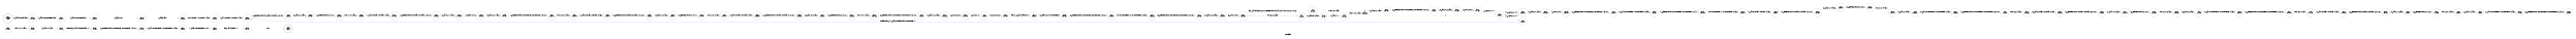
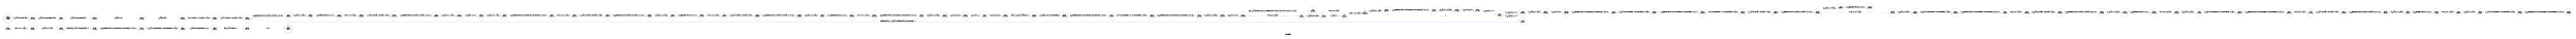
  digraph {
    label=process_palette
    rankdir=LR
    node [shape=circle]
    edge [style=solid]
    n1 [label="N39067\n(rp:36, ep:0)\nexit" shape=doublecircle]
    n2 [label="N39068\n(rp:93, ep:93)\nentry" shape=doublecircle]
    n3 [label="N39070\n(rp:92, ep:92)"]
    n4 [label="N39071\n(rp:91, ep:91)"]
    n5 [label="N39072\n(rp:90, ep:90)"]
    n6 [label="N39073\n(rp:89, ep:89)"]
    n7 [label="N39074\n(rp:88, ep:88)"]
    n8 [label="N39080\n(rp:87, ep:87)"]
    n9 [label="N39081\n(rp:86, ep:86)"]
    n10 [label="N39082\n(rp:85, ep:85)"]
    n11 [label="N39083\n(rp:84, ep:84)"]
    n12 [label="N39084\n(rp:83, ep:83)"]
    n13 [label="N39085\n(rp:82, ep:82)"]
    n14 [label="N39086\n(rp:81, ep:81)"]
    n15 [label="N39087\n(rp:80, ep:80)"]
    n16 [label="N39088\n(rp:79, ep:79)"]
    n17 [label="N39089\n(rp:78, ep:78)"]
    n18 [label="N39090\n(rp:77, ep:77)"]
    n19 [label="N39091\n(rp:76, ep:76)"]
    n20 [label="N39092\n(rp:75, ep:75)"]
    n21 [label="N39093\n(rp:74, ep:74)"]
    n22 [label="N39094\n(rp:73, ep:73)"]
    n23 [label="N39095\n(rp:72, ep:72)"]
    n24 [label="N39096\n(rp:71, ep:71)"]
    n25 [label="N39097\n(rp:70, ep:70)"]
    n26 [label="N39098\n(rp:69, ep:69)"]
    n27 [label="N39099\n(rp:68, ep:68)"]
    n28 [label="N39100\n(rp:67, ep:67)"]
    n29 [label="N39101\n(rp:66, ep:66)"]
    n30 [label="N39102\n(rp:65, ep:65)"]
    n31 [label="N39103\n(rp:64, ep:64)"]
    n32 [label="N39104\n(rp:63, ep:63)"]
    n33 [label="N39105\n(rp:62, ep:62)"]
    n34 [label="N39106\n(rp:61, ep:61)"]
    n35 [label="N39107\n(rp:80, ep:60)"]
    n36 [label="N39108\n(rp:59, ep:59)"]
    n37 [label="N39109\n(rp:58, ep:58)"]
    n38 [label="N39110\n(rp:57, ep:57)"]
    n39 [label="N39111\n(rp:56, ep:56)"]
    n40 [label="N39112\n(rp:55, ep:55)"]
    n41 [label="N39113\n(rp:54, ep:54)"]
    n42 [label="N39114\n(rp:53, ep:53)"]
    n43 [label="N39115\n(rp:52, ep:52)"]
    n44 [label="N39157\n(rp:2, ep:18)"]
    n45 [label="N39117\n(rp:51, ep:15)" shape=box]
    n46 [label="N39118\n(rp:50, ep:14)"]
    n47 [label="N39122\n(rp:46, ep:10)"]
    n48 [label="N39119\n(rp:49, ep:13)"]
    n49 [label="N39170\n(rp:35, ep:51)"]
    n50 [label="N39171\n(rp:45, ep:9)"]
    n51 [label="N39120\n(rp:48, ep:12)"]
    n52 [label="N39124\n(rp:34, ep:50)"]
    n53 [label="N39121\n(rp:47, ep:11)"]
    n54 [label="N39125\n(rp:33, ep:49)"]
    n55 [label="N39162\n(rp:44, ep:8)"]
    n56 [label="N39163\n(rp:43, ep:7)"]
    n57 [label="N39126\n(rp:32, ep:48)"]
    n58 [label="N39127\n(rp:31, ep:47)"]
    n59 [label="N39128\n(rp:30, ep:46)"]
    n60 [label="N39129\n(rp:29, ep:45)"]
    n61 [label="N39130\n(rp:28, ep:44)"]
    n62 [label="N39131\n(rp:27, ep:43)"]
    n63 [label="N39132\n(rp:26, ep:42)"]
    n64 [label="N39133\n(rp:25, ep:41)"]
    n65 [label="N39134\n(rp:24, ep:40)"]
    n66 [label="N39135\n(rp:23, ep:39)"]
    n67 [label="N39136\n(rp:22, ep:38)"]
    n68 [label="N39137\n(rp:21, ep:37)"]
    n69 [label="N39138\n(rp:20, ep:36)"]
    n70 [label="N39139\n(rp:19, ep:35)"]
    n71 [label="N39140\n(rp:18, ep:34)"]
    n72 [label="N39141\n(rp:17, ep:33)"]
    n73 [label="N39142\n(rp:16, ep:32)"]
    n74 [label="N39143\n(rp:15, ep:31)"]
    n75 [label="N39144\n(rp:14, ep:30)"]
    n76 [label="N39145\n(rp:13, ep:29)"]
    n77 [label="N39146\n(rp:12, ep:28)"]
    n78 [label="N39147\n(rp:11, ep:27)"]
    n79 [label="N39148\n(rp:10, ep:26)"]
    n80 [label="N39149\n(rp:9, ep:25)"]
    n81 [label="N39150\n(rp:8, ep:24)"]
    n82 [label="N39151\n(rp:7, ep:23)"]
    n83 [label="N39152\n(rp:6, ep:22)"]
    n84 [label="N39153\n(rp:5, ep:21)"]
    n85 [label="N39154\n(rp:4, ep:20)"]
    n86 [label="N39155\n(rp:3, ep:19)"]
    n87 [label="N31158\n(rp:1, ep:17)"]
    n88 [label="N39159\n(rp:0, ep:16)"]
    n89 [label="N39164\n(rp:42, ep:6)"]
    n90 [label="N39165\n(rp:41, ep:5)"]
    n91 [label="N39166\n(rp:40, ep:4)"]
    n92 [label="N39167\n(rp:39, ep:3)"]
    n93 [label="N39168\n(rp:38, ep:2)"]
    n94 [label="N39169\n(rp:37, ep:1)"]
    n2 -> n3 [label="%2 = alloca %struct.stream*, align 8" style=dashed]
    n3 -> n4 [label="%3 = alloca %struct._COLOURENTRY*, align 8"]
    n4 -> n5 [label="%4 = alloca %struct._COLOURMAP, align 8" style=dashed]
    n5 -> n6 [label="%5 = alloca i8*, zext 8" style=dotted]
    n6 -> n7 [label="%6 = alloca i32, align 4" style=dotted]
    n7 -> n8 [label="store %struct.stream* %0, %struct.stream** %2, align 8"]
    n8 -> n9 [label="%7 = load %struct.stream*, %struct.stream** %2, align 8"]
    n9 -> n10 [label="%8 = getelementptr inbounds %struct.stream, %struct.stream* %7, i32 0, i32 0"]
    n10 -> n11 [label="%9 = load i8*, i8** %8, align 8"]
    n11 -> n12 [label="%10 = getelementptr inbounds i8, i8* %9, i64 2" style=dotted]
    n12 -> n13 [label="store i8* %10, i8** %8, align 8" style=dashed]
    n13 -> n14 [label="%11 = load %struct.stream*, %struct.stream** %2, align 8" style=dashed]
    n14 -> n15 [label="%12 = getelementptr inbounds %struct.stream, %struct.stream* %11, i32 0, i32 0" style=dashed]
    n15 -> n16 [label="%13 = load i8*, i8** %12, align 8" style=dotted]
    n16 -> n17 [label="%14 = bitcast i8* %13 to i16*" style=dotted]
    n17 -> n18 [label="%15 = load i16, i16* %14, align 2" style=dashed]
    n18 -> n19 [label="%16 = getelementptr inbounds %struct._COLOURMAP, %struct._COLOURMAP* %4, i32 0, i32 0" style=dashed]
    n19 -> n20 [label="store i16 %15, i16* %16, align 8" style=dotted]
    n20 -> n21 [label="%17 = load %struct.stream*, %struct.stream** %2, align 8"]
    n21 -> n22 [label="%18 = getelementptr inbounds %struct.stream, %struct.stream* %17, i32 0, i32 0"]
    n22 -> n23 [label="%19 = load i8*, i8** %18, align 8"]
    n23 -> n24 [label="%20 = getelementptr inbounds i8, i8* %19, i64 2" style=dotted]
    n24 -> n25 [label="store i8* %20, i8** %18, align 8" style=dotted]
    n25 -> n26 [label="%21 = load %struct.stream*, %struct.stream** %2, align 8" style=dashed]
    n26 -> n27 [label="%22 = getelementptr inbounds %struct.stream, %struct.stream* %21, i32 0, i32 0" style=dotted]
    n27 -> n28 [label="%23 = load i8*, i8** %22, align 8"]
    n28 -> n29 [label="%24 = getelementptr inbounds i8, i8* %23, i64 2"]
    n29 -> n30 [label="store i8* %24, i8** %22, align 8" style=dotted]
    n30 -> n31 [label="%25 = getelementptr inbounds %struct._COLOURMAP, %struct._COLOURMAP* %4, i32 0, i32 0" style=dotted]
    n31 -> n32 [label="%26 = load i16, i16* %25, align 8" style=dotted]
    n32 -> n33 [label="%27 = zext i16 %26 to i64"]
    n33 -> n34 [label="%28 = mul i64 3, %27" style=dotted]
    n34 -> n35 [label="%29 = trunc i64 %28 to i32" style=dashed]
    n35 -> n36 [color=blue label="xmalloc --@-- %30 = call i8* @xmalloc(i32 %29)" style=dotted]
    n36 -> n37 [label="%31 = bitcast i8* %30 to %struct._COLOURENTRY*" style=dashed]
    n37 -> n38 [label="%32 = getelementptr inbounds %struct._COLOURMAP, %struct._COLOURMAP* %4, i32 0, i32 1"]
    n38 -> n39 [label="store %struct._COLOURENTRY* %31, %struct._COLOURENTRY** %32, align 8" style=dotted]
    n39 -> n40 [label="%33 = getelementptr inbounds %struct._COLOURMAP, %struct._COLOURMAP* %4, i32 0, i32 0"]
    n40 -> n41 [label="%34 = load i16, i16* %33, align 8"]
    n41 -> n42 [label="%35 = zext i16 %34 to i32" style=dashed]
    n42 -> n43 [color=blue label="logger --@-- call void @logger(i32 5, i32 0, i8* getelementptr inbounds ([35 x i8], [35 x i8]* @.str.8.1073, i32 0, i32 0), i32 %35)" style=dotted]
    n42 -> n44 [label="store i8 %66, i8* %68, align 1"]
    n43 -> n45 [label="store i32 0, i32* %6, align 4" style=dotted]
    n44 -> n87 [label="%70 = load i32, i32* %6, align 4"]
    n45 -> n45 [color=orange label="@" style=dashed]
    n45 -> n46 [label="%37 = load i32, i32* %6, align 4" style=dashed]
    n45 -> n47 [color=orange label="@"]
    n46 -> n48 [label="%38 = getelementptr inbounds %struct._COLOURMAP, %struct._COLOURMAP* %4, i32 0, i32 0" style=dashed]
    n47 -> n49 [label="[%41 = icmp slt i32 %37, %40]" style=dashed]
    n47 -> n50 [label="[!(%41 = icmp slt i32 %37, %40)]" style=dashed]
    n48 -> n51 [label="%39 = load i16, i16* %38, align 8"]
    n49 -> n52 [label="%43 = load i32, i32* %6, align 4" style=dotted]
    n50 -> n9 [color=blue label="ui_create_colourmap --@-- %73 = call i8* @ui_create_colourmap(%struct._COLOURMAP* %4)"]
    n51 -> n53 [label="%40 = zext i16 %39 to i32" style=dotted]
    n52 -> n54 [label="%44 = sext i32 %43 to i64" style=dashed]
    n53 -> n47 [label="%41 = icmp slt i32 %37, %40" style=dashed]
    n54 -> n57 [label="%45 = getelementptr inbounds %struct._COLOURMAP, %struct._COLOURMAP* %4, i32 0, i32 1"]
    n55 -> n56 [label="store i8* %73, i8** %5, align 8"]
    n56 -> n89 [label="%74 = load i8*, i8** %5, align 8" style=dotted]
    n57 -> n58 [label="%46 = load %struct._COLOURENTRY*, %struct._COLOURENTRY** %45, align 8" style=dotted]
    n58 -> n59 [label="%47 = getelementptr inbounds %struct._COLOURENTRY, %struct._COLOURENTRY* %46, i64 %44" style=dotted]
    n59 -> n60 [label="store %struct._COLOURENTRY* %47, %struct._COLOURENTRY** %3, align 8" style=dashed]
    n60 -> n61 [label="%48 = load %struct.stream*, %struct.stream** %2, align 8" style=dotted]
    n61 -> n62 [label="%49 = getelementptr inbounds %struct.stream, %struct.stream* %48, i32 0, i32 0" style=dotted]
    n62 -> n63 [label="%50 = load i8*, i8** %49, align 8" style=dotted]
    n63 -> n64 [label="%51 = getelementptr inbounds i8, i8* %50, i32 1"]
-   n64 -> n65 [label="store i8* %51, i8** %49, align 8" style=dashed]
+   n62 -> n65 [label="store i8* %51, i8** %49, align 8" style=dashed]
    n65 -> n66 [label="%52 = load i8, i8* %50, align 1" style=dashed]
    n66 -> n67 [label="%53 = load %struct._COLOURENTRY*, %struct._COLOURENTRY** %3, align 8" style=dashed]
    n67 -> n68 [label="%54 = getelementptr inbounds %struct._COLOURENTRY, %struct._COLOURENTRY* %53, i32 0, i32 0" style=dotted]
    n68 -> n69 [label="store i8 %52, i8* %54, align 1"]
    n69 -> n70 [label="%55 = load %struct.stream*, %struct.stream** %2, align 8"]
    n70 -> n71 [label="%56 = getelementptr inbounds %struct.stream, %struct.stream* %55, i32 0, i32 0" style=dashed]
    n71 -> n72 [label="%57 = load i8*, i8** %56, align 8" style=dashed]
    n72 -> n73 [label="%58 = getelementptr inbounds i8, i8* %57, i32 1" style=dashed]
    n73 -> n74 [label="store i8* %58, i8** %56, align 8" style=dashed]
    n74 -> n75 [label="%59 = load i8, i8* %57, align 1"]
    n75 -> n76 [label="%60 = load %struct._COLOURENTRY*, %struct._COLOURENTRY** %3, align 8" style=dotted]
    n76 -> n77 [label="%61 = getelementptr inbounds %struct._COLOURENTRY, %struct._COLOURENTRY* %60, i32 0, i32 1"]
    n77 -> n78 [label="store i8 %59, i8* %61, align 1" style=dashed]
    n78 -> n79 [label="%62 = load %struct.stream*, %struct.stream** %2, align 8" style=dotted]
    n79 -> n80 [label="%63 = getelementptr inbounds %struct.stream, %struct.stream* %62, i32 0, i32 0"]
    n80 -> n81 [label="%64 = load i8*, i8** %63, align 8" style=dashed]
    n81 -> n82 [label="%65 = getelementptr inbounds i8, i8* %64, i32 1"]
    n82 -> n83 [label="store i8* %65, i8** %63, align 8" style=dotted]
    n83 -> n84 [label="%66 = load i8, i8* %64, align 1" style=dashed]
    n84 -> n85 [label="%67 = load %struct._COLOURENTRY*, %struct._COLOURENTRY** %3, align 8" style=dotted]
    n85 -> n86 [label="%68 = getelementptr inbounds %struct._COLOURENTRY, %struct._COLOURENTRY* %67, i32 0, i32 2"]
    n87 -> n88 [label="%71 = add i32 %70, 1" style=dashed]
    n88 -> n45 [label="store i32 %71, i32* %6, align 4" style=dotted]
    n89 -> n90 [color=blue label="ui_set_colourmap --@-- call void @ui_set_colourmap(i8* %74)"]
    n90 -> n91 [label="%75 = getelementptr inbounds %struct._COLOURMAP, %struct._COLOURMAP* %4, i32 0, i32 1" style=dashed]
    n91 -> n92 [label="%76 = load %struct._COLOURENTRY*, %struct._COLOURENTRY** %75, align 8"]
    n92 -> n93 [label="%77 = bitcast %struct._COLOURENTRY* %76 to i8*" style=dotted]
    n93 -> n94 [color=blue label="xfree --@-- call void @xfree(i8* %77)"]
    n94 -> n1 [label="ret void"]
  }
